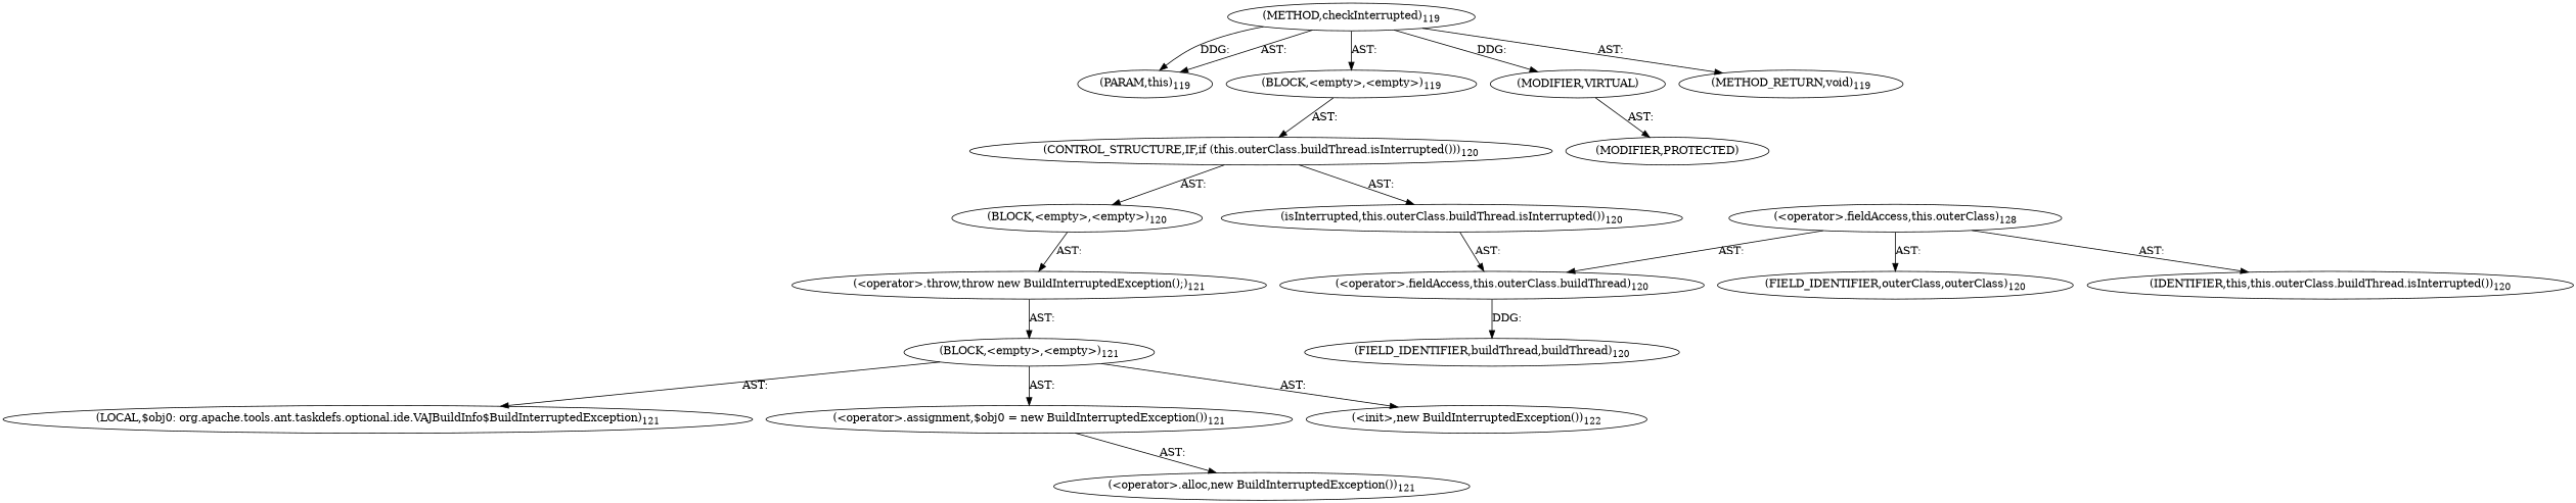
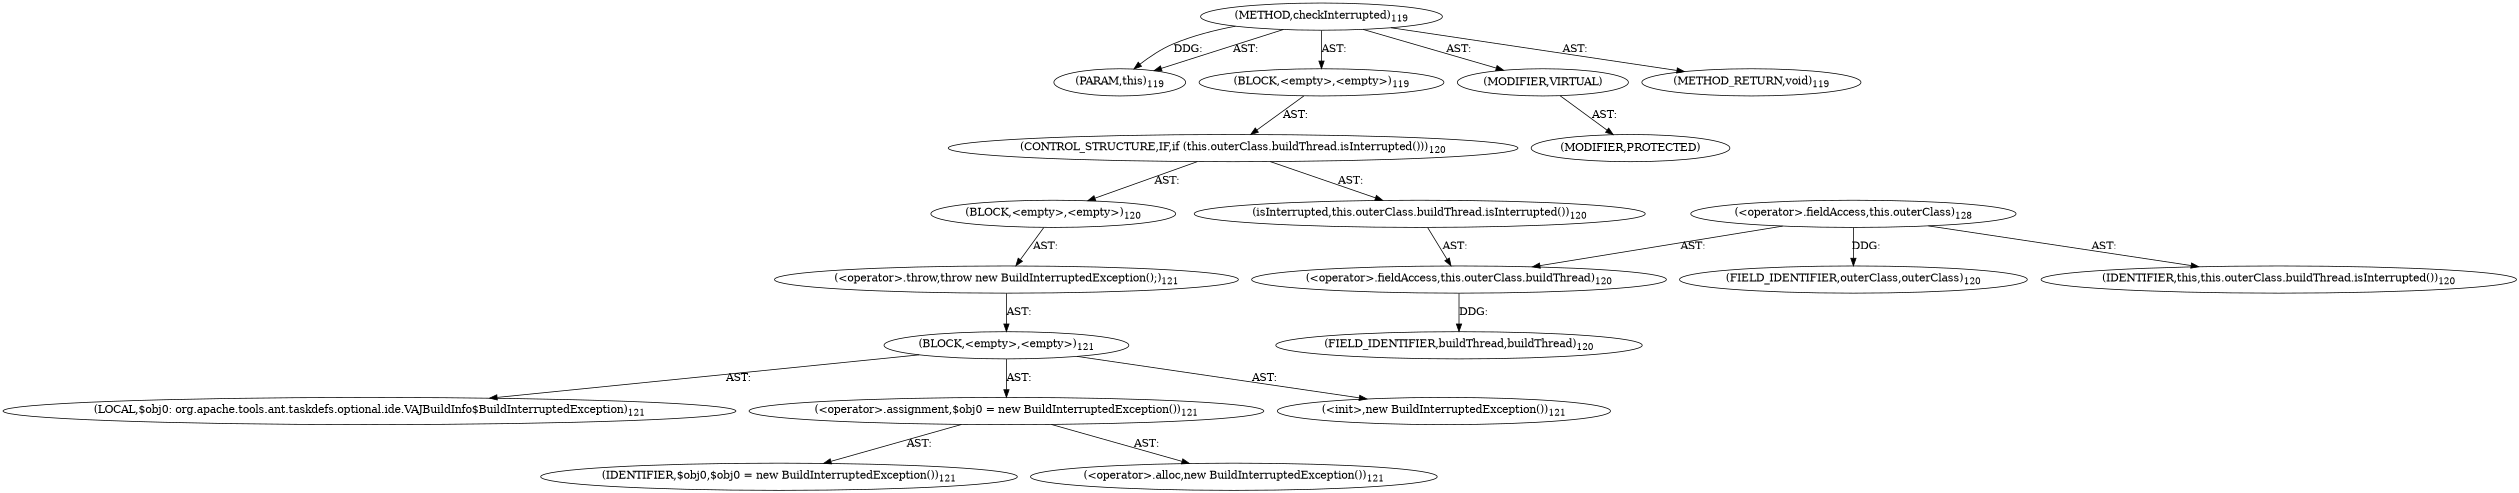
  digraph {
    n1 [label=<(METHOD,checkInterrupted)<SUB>119</SUB>>]
    n2 [label=<(PARAM,this)<SUB>119</SUB>>]
    n3 [label=<(BLOCK,&lt;empty&gt;,&lt;empty&gt;)<SUB>119</SUB>>]
    n4 [label=<(MODIFIER,VIRTUAL)>]
    n5 [label=<(METHOD_RETURN,void)<SUB>119</SUB>>]
    n6 [label=<(CONTROL_STRUCTURE,IF,if (this.outerClass.buildThread.isInterrupted()))<SUB>120</SUB>>]
    n7 [label=<(MODIFIER,PROTECTED)>]
    n8 [label=<(isInterrupted,this.outerClass.buildThread.isInterrupted())<SUB>120</SUB>>]
    n9 [label=<(BLOCK,&lt;empty&gt;,&lt;empty&gt;)<SUB>120</SUB>>]
    n10 [label=<(&lt;operator&gt;.fieldAccess,this.outerClass.buildThread)<SUB>120</SUB>>]
    n11 [label=<(&lt;operator&gt;.throw,throw new BuildInterruptedException();)<SUB>121</SUB>>]
    n12 [label=<(FIELD_IDENTIFIER,buildThread,buildThread)<SUB>120</SUB>>]
    n13 [label=<(&lt;operator&gt;.fieldAccess,this.outerClass)<SUB>128</SUB>>]
    n14 [label=<(IDENTIFIER,this,this.outerClass.buildThread.isInterrupted())<SUB>120</SUB>>]
    n15 [label=<(FIELD_IDENTIFIER,outerClass,outerClass)<SUB>120</SUB>>]
    n16 [label=<(BLOCK,&lt;empty&gt;,&lt;empty&gt;)<SUB>121</SUB>>]
    n17 [label=<(LOCAL,$obj0: org.apache.tools.ant.taskdefs.optional.ide.VAJBuildInfo$BuildInterruptedException)<SUB>121</SUB>>]
    n18 [label=<(&lt;operator&gt;.assignment,$obj0 = new BuildInterruptedException())<SUB>121</SUB>>]
-   n19 [label=<(&lt;init&gt;,new BuildInterruptedException())<SUB>122</SUB>>]
+   n19 [label=<(&lt;init&gt;,new BuildInterruptedException())<SUB>121</SUB>>]
+   n20 [label=<(IDENTIFIER,$obj0,$obj0 = new BuildInterruptedException())<SUB>121</SUB>>]
    n21 [label=<(&lt;operator&gt;.alloc,new BuildInterruptedException())<SUB>121</SUB>>]
    n1 -> n2 [label="AST: "]
    n1 -> n2 [label="DDG: "]
    n1 -> n3 [label="AST: "]
-   n1 -> n4 [label="DDG: "]
+   n1 -> n4 [label="AST: "]
    n1 -> n5 [label="AST: "]
    n3 -> n6 [label="AST: "]
    n4 -> n7 [label="AST: "]
    n6 -> n8 [label="AST: "]
    n6 -> n9 [label="AST: "]
    n8 -> n10 [label="AST: "]
    n9 -> n11 [label="AST: "]
    n10 -> n12 [label="DDG: "]
    n11 -> n16 [label="AST: "]
    n13 -> n10 [label="AST: "]
    n13 -> n14 [label="AST: "]
-   n13 -> n15 [label="AST: "]
+   n13 -> n15 [label="DDG: "]
    n16 -> n17 [label="AST: "]
    n16 -> n18 [label="AST: "]
    n16 -> n19 [label="AST: "]
+   n18 -> n20 [label="AST: "]
    n18 -> n21 [label="AST: "]
  }
